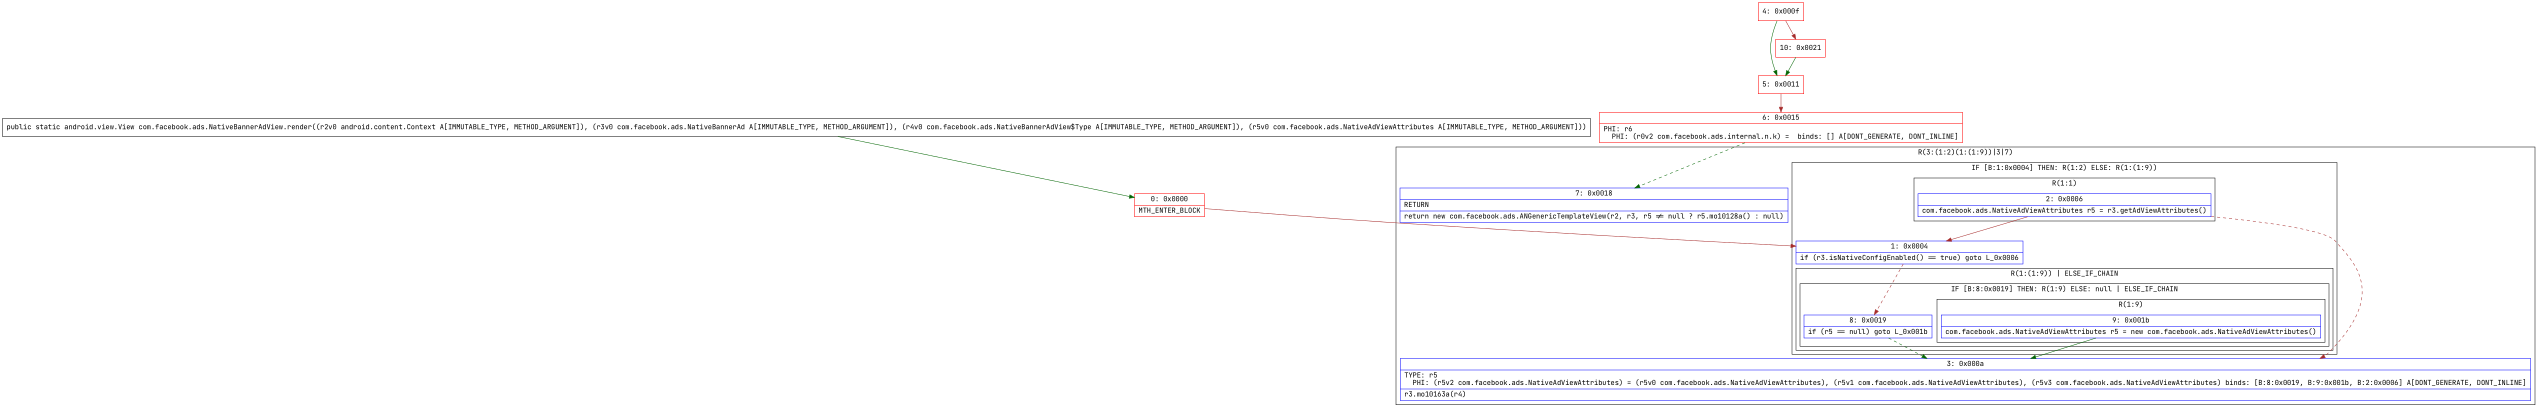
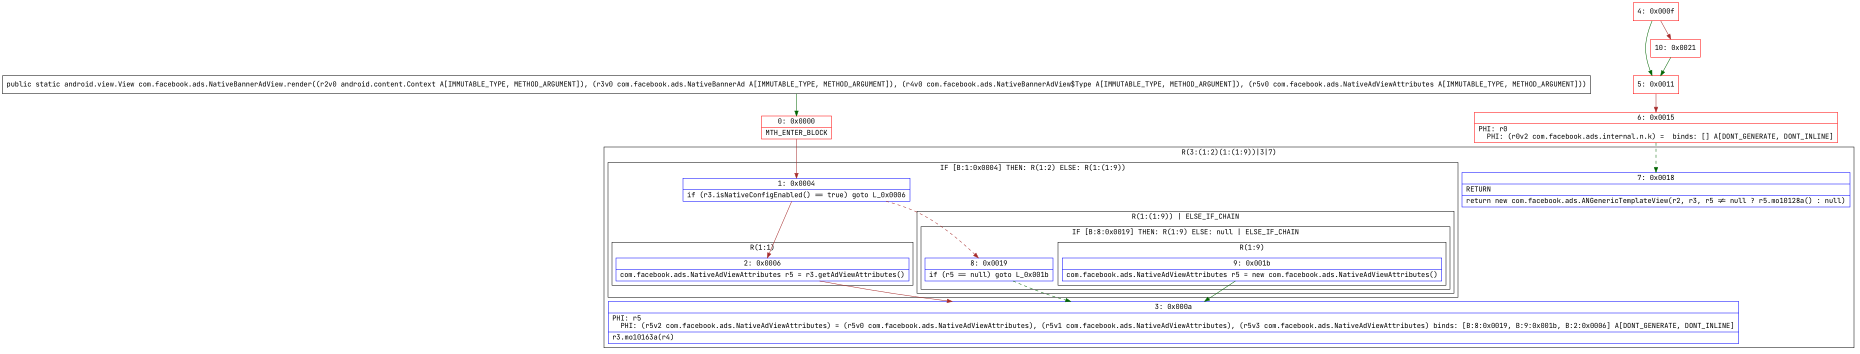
  digraph {
    fontname="JetBrains Mono"
    node [color=blue fontname="JetBrains Mono" shape=record]
    edge [color=brown fontname="JetBrains Mono"]
    n1 [label="{2\:\ 0x0006|com.facebook.ads.NativeAdViewAttributes r5 = r3.getAdViewAttributes()\l}"]
    n2 [label="{9\:\ 0x001b|com.facebook.ads.NativeAdViewAttributes r5 = new com.facebook.ads.NativeAdViewAttributes()\l}"]
    n3 [label="{8\:\ 0x0019|if (r5 == null) goto L_0x001b\l}"]
    n4 [label="{1\:\ 0x0004|if (r3.isNativeConfigEnabled() == true) goto L_0x0006\l}"]
-   n5 [label="{3\:\ 0x000a|TYPE: r5 \l  PHI: (r5v2 com.facebook.ads.NativeAdViewAttributes) = (r5v0 com.facebook.ads.NativeAdViewAttributes), (r5v1 com.facebook.ads.NativeAdViewAttributes), (r5v3 com.facebook.ads.NativeAdViewAttributes) binds: [B:8:0x0019, B:9:0x001b, B:2:0x0006] A[DONT_GENERATE, DONT_INLINE]\l|r3.mo10163a(r4)\l}"]
+   n5 [label="{3\:\ 0x000a|PHI: r5 \l  PHI: (r5v2 com.facebook.ads.NativeAdViewAttributes) = (r5v0 com.facebook.ads.NativeAdViewAttributes), (r5v1 com.facebook.ads.NativeAdViewAttributes), (r5v3 com.facebook.ads.NativeAdViewAttributes) binds: [B:8:0x0019, B:9:0x001b, B:2:0x0006] A[DONT_GENERATE, DONT_INLINE]\l|r3.mo10163a(r4)\l}"]
    n6 [label="{7\:\ 0x0018|RETURN\l|return new com.facebook.ads.ANGenericTemplateView(r2, r3, r5 != null ? r5.mo10128a() : null)\l}"]
    n7 [color=red label="{4\:\ 0x000f}"]
    n8 [color=red label="{5\:\ 0x0011}"]
    n9 [color=red label="{10\:\ 0x0021}"]
    n10 [color=red label="{0\:\ 0x0000|MTH_ENTER_BLOCK\l}"]
-   n11 [color=red label="{6\:\ 0x0015|PHI: r6 \l  PHI: (r0v2 com.facebook.ads.internal.n.k) =  binds: [] A[DONT_GENERATE, DONT_INLINE]\l}"]
+   n11 [color=red label="{6\:\ 0x0015|PHI: r0 \l  PHI: (r0v2 com.facebook.ads.internal.n.k) =  binds: [] A[DONT_GENERATE, DONT_INLINE]\l}"]
    n12 [label="{public static android.view.View com.facebook.ads.NativeBannerAdView.render((r2v0 android.content.Context A[IMMUTABLE_TYPE, METHOD_ARGUMENT]), (r3v0 com.facebook.ads.NativeBannerAd A[IMMUTABLE_TYPE, METHOD_ARGUMENT]), (r4v0 com.facebook.ads.NativeBannerAdView$Type A[IMMUTABLE_TYPE, METHOD_ARGUMENT]), (r5v0 com.facebook.ads.NativeAdViewAttributes A[IMMUTABLE_TYPE, METHOD_ARGUMENT])) }" color=""]
    subgraph cluster_1 {
      label="R(3:(1:2)(1:(1:9))|3|7)"
      n5
      n6
      subgraph cluster_2 {
        label="IF [B:1:0x0004] THEN: R(1:2) ELSE: R(1:(1:9))"
        n4
        subgraph cluster_3 {
          label="R(1:1)"
          n1
        }
        subgraph cluster_4 {
          label="R(1:(1:9)) | ELSE_IF_CHAIN\l"
          subgraph cluster_5 {
            label="IF [B:8:0x0019] THEN: R(1:9) ELSE: null | ELSE_IF_CHAIN\l"
            n3
            subgraph cluster_6 {
              label="R(1:9)"
              n2
            }
          }
        }
      }
    }
-   n1 -> n5 [style=dashed]
+   n1 -> n5
    n2 -> n5 [color=darkgreen]
    n3 -> n5 [color=darkgreen style=dashed]
-   n1 -> n4
+   n4 -> n1
    n4 -> n3 [style=dashed]
    n7 -> n8 [color=darkgreen]
    n7 -> n9
    n8 -> n11
    n9 -> n8 [color=darkgreen]
    n10 -> n4
    n11 -> n6 [color=darkgreen style=dashed]
    n12 -> n10 [color=darkgreen]
  }
